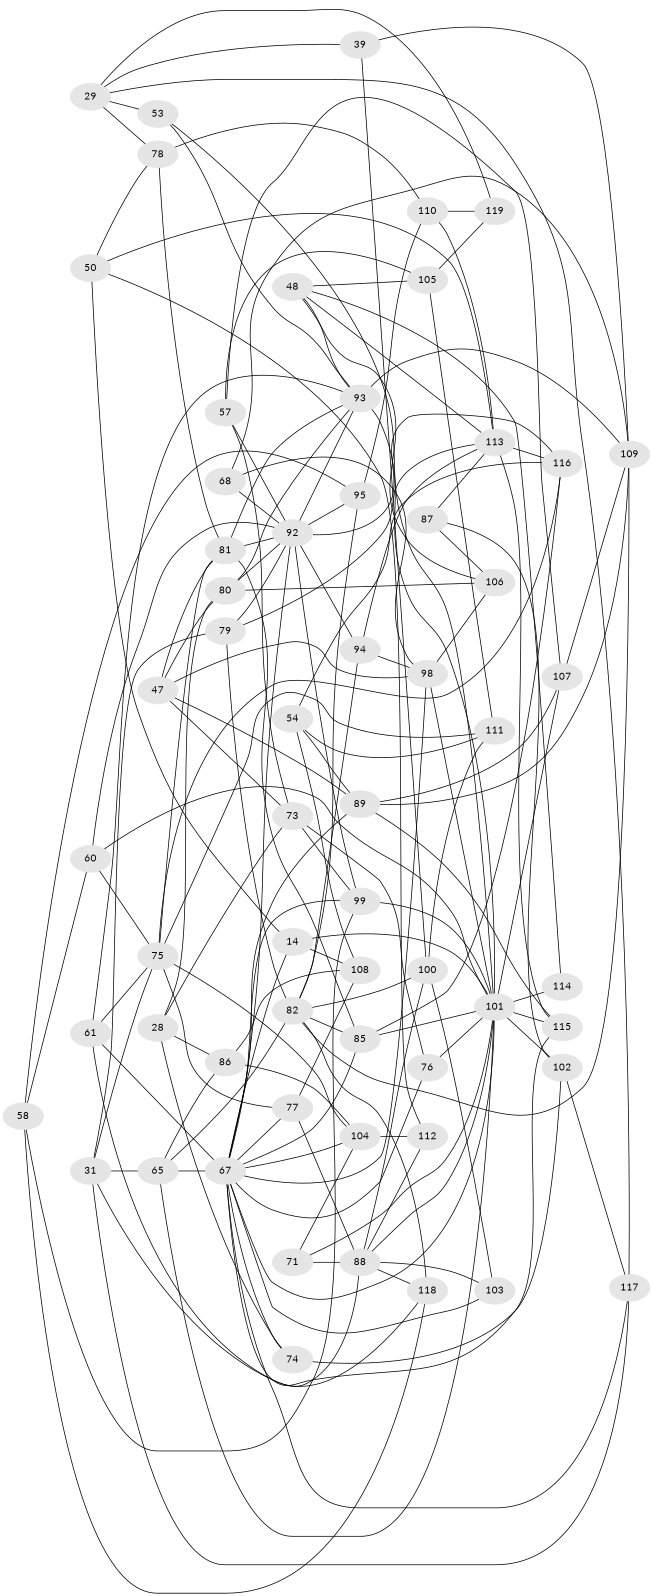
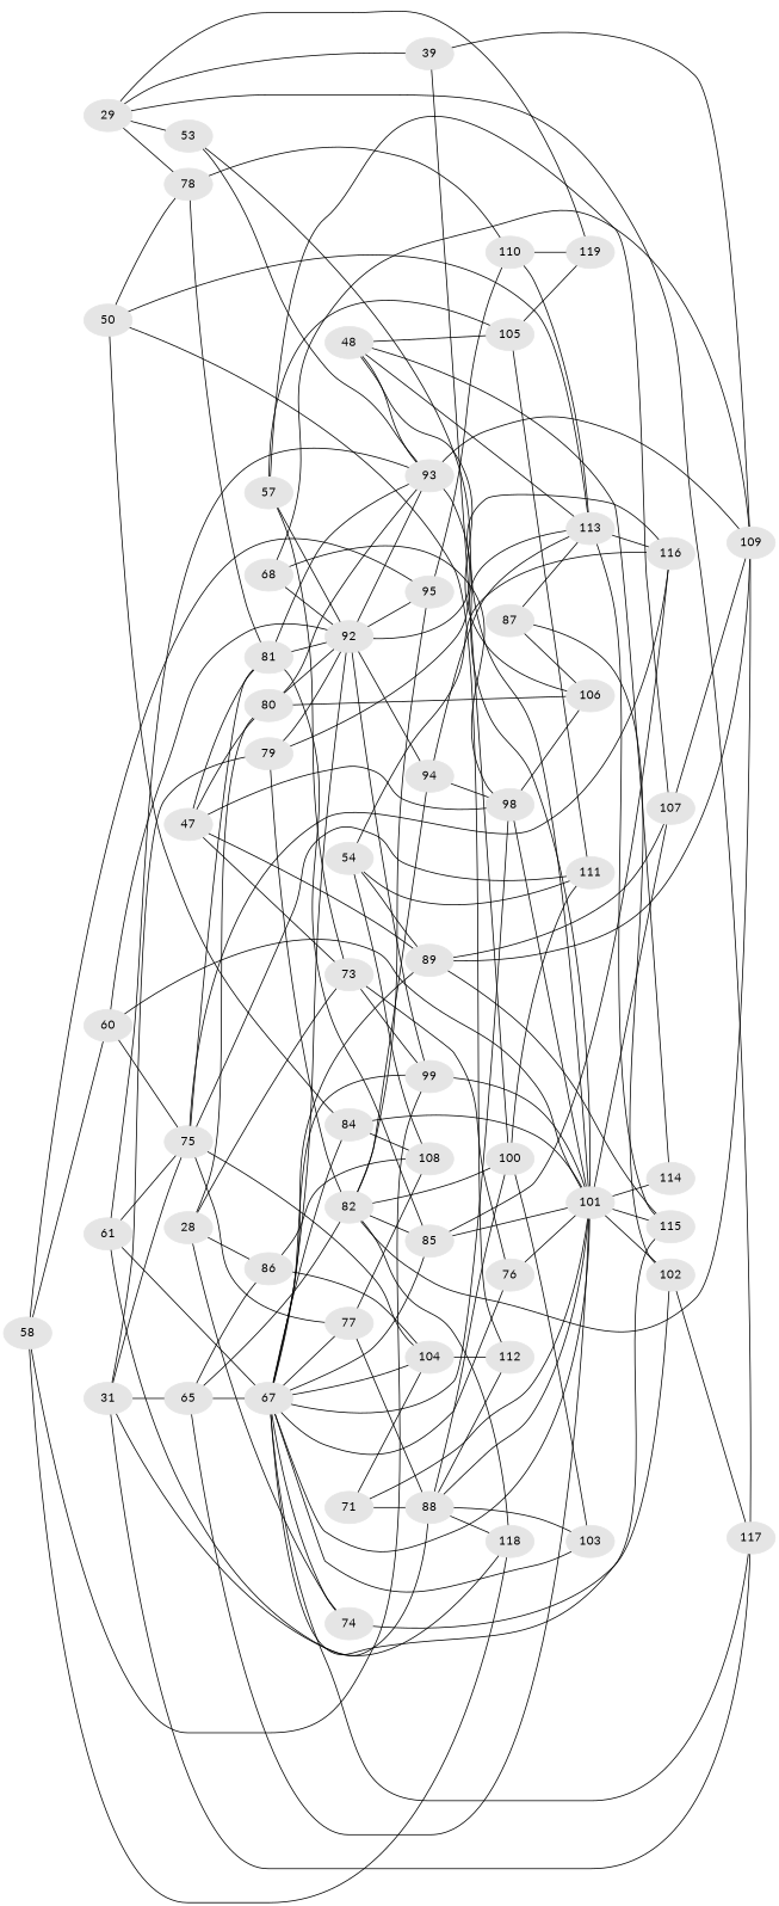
  graph {
    fontname=Lato
    rankdir=LR
    node [color=gray90 fontname=Lato style=filled]
    edge [fontname=Lato]
    28
    74
    80 [super="+11"]
    86
    73 [super="+24"]
    102
    93 [super="+91+56"]
    106
    92 [super="+70+90"]
    108
    104 [super="+10"]
    29 [super="+6"]
    39
    53
    78
    117
    119
    100 [super="+32"]
    109 [super="+45"]
    101 [super="+25+83+96"]
    81 [super="+20+23"]
    110
    31 [super="+19"]
    65 [super="+63+36"]
    75 [super="+72"]
    79
    88 [super="+35+64"]
    67 [super="+14+52+40"]
    82 [super="+22+59"]
    111
    116 [super="+46"]
    77
    113 [super="+49"]
    112
    118
    103
    47 [super="+43"]
    89 [super="+27+62"]
    98 [super="+18+97"]
    99 [super="+51"]
    76
    85 [super="+33"]
    107
    115 [super="+37"]
    48 [super="+34"]
    105
    114
    50
-   84 [label=14]
+   84
    54
    57
    95
    94
    58
    60
    61
    68
    71
    87
    28 -- 74
    28 -- 80 [weight=2]
    28 -- 86
    28 -- 73
    74 -- 102
    80 -- 93
    80 -- 106
    80 -- 92
    86 -- 108
    86 -- 104
    73 -- 99 [weight=2]
    73 -- 76
    102 -- 117
    93 -- 109
    93 -- 101 [weight=2]
    92 -- 93
    92 -- 116 [weight=2]
    92 -- 99
    92 -- 95
    92 -- 94
    104 -- 112 [weight=2]
    29 -- 39
    29 -- 53 [weight=2]
    29 -- 78
    29 -- 117
    29 -- 119
    39 -- 100 [weight=2]
    39 -- 109
    53 -- 93
    53 -- 101
    78 -- 81
    78 -- 110
    100 -- 111
    100 -- 103
    101 -- 102
    101 -- 107
    101 -- 115
    101 -- 114 [weight=3]
    81 -- 93 [weight=3]
    81 -- 92
    81 -- 85
    110 -- 119
    110 -- 113
    31 -- 117
    31 -- 65 [weight=2]
    31 -- 75
    31 -- 79
    31 -- 88
    65 -- 86
    65 -- 101
    65 -- 67 [weight=2]
    65 -- 82
    75 -- 104
    75 -- 81
    75 -- 111
    75 -- 116
    75 -- 77
    79 -- 92
    79 -- 82
    79 -- 113
    88 -- 100
    88 -- 101 [weight=4]
    88 -- 112
    88 -- 118
    88 -- 103
    67 -- 74 [weight=2]
    67 -- 92 [weight=2]
    67 -- 104
    67 -- 117
    67 -- 101
    67 -- 77
    67 -- 103 [weight=2]
    67 -- 89 [weight=2]
    67 -- 98
    67 -- 99
    67 -- 76
    67 -- 85 [weight=2]
    67 -- 115 [weight=3]
    67 -- 84
    82 -- 100
    82 -- 109
    82 -- 118
    82 -- 85
    82 -- 95
    82 -- 94
    77 -- 108
    77 -- 88
    113 -- 116
    113 -- 115
    47 -- 80
    47 -- 73
    47 -- 81
    47 -- 89 [weight=2]
    47 -- 98
    89 -- 109
    89 -- 107
    89 -- 115
    98 -- 106
    98 -- 101 [weight=2]
    99 -- 101
    76 -- 101 [weight=2]
    85 -- 101
    85 -- 116
    107 -- 109
    48 -- 93 [weight=2]
    48 -- 106
    48 -- 113
    48 -- 105
    48 -- 114
    105 -- 119
    105 -- 111
    50 -- 78
    50 -- 113
    50 -- 112
    50 -- 84
    84 -- 108
    84 -- 101
    54 -- 108
    54 -- 111
    54 -- 116
    54 -- 89
    57 -- 73
    57 -- 92
    57 -- 107
    57 -- 105
    95 -- 110
    94 -- 113
    94 -- 98
    58 -- 118
    58 -- 99
    58 -- 95
    58 -- 60
    60 -- 92
    60 -- 101
    60 -- 75
    61 -- 93
    61 -- 75
    61 -- 67
    61 -- 118
    68 -- 92
    68 -- 109
    68 -- 98 [weight=2]
    71 -- 104
    71 -- 101
    71 -- 88 [weight=2]
    87 -- 102
    87 -- 106
    87 -- 113
  }
